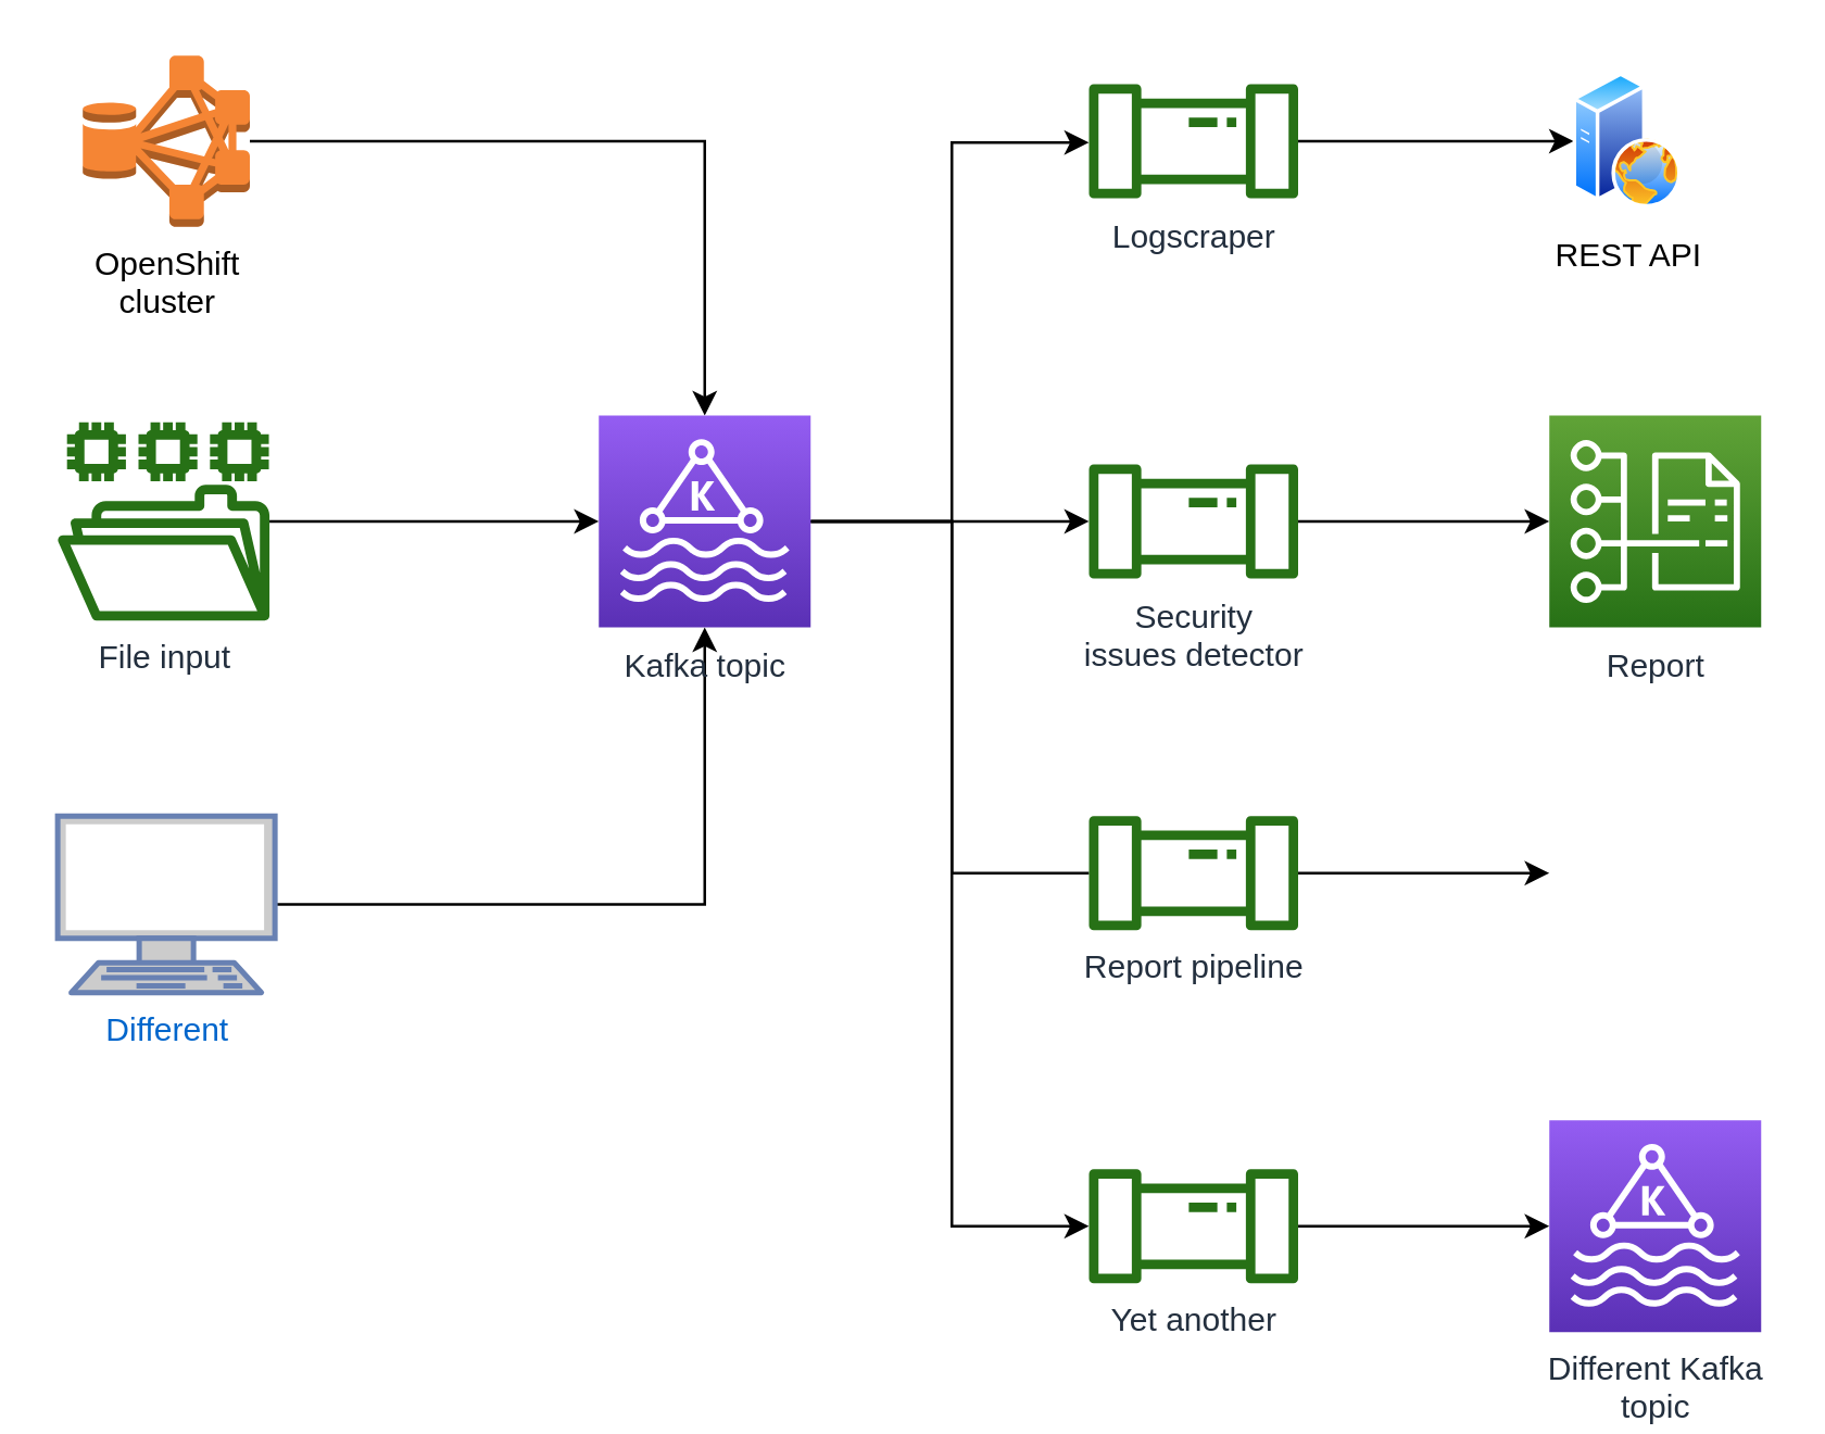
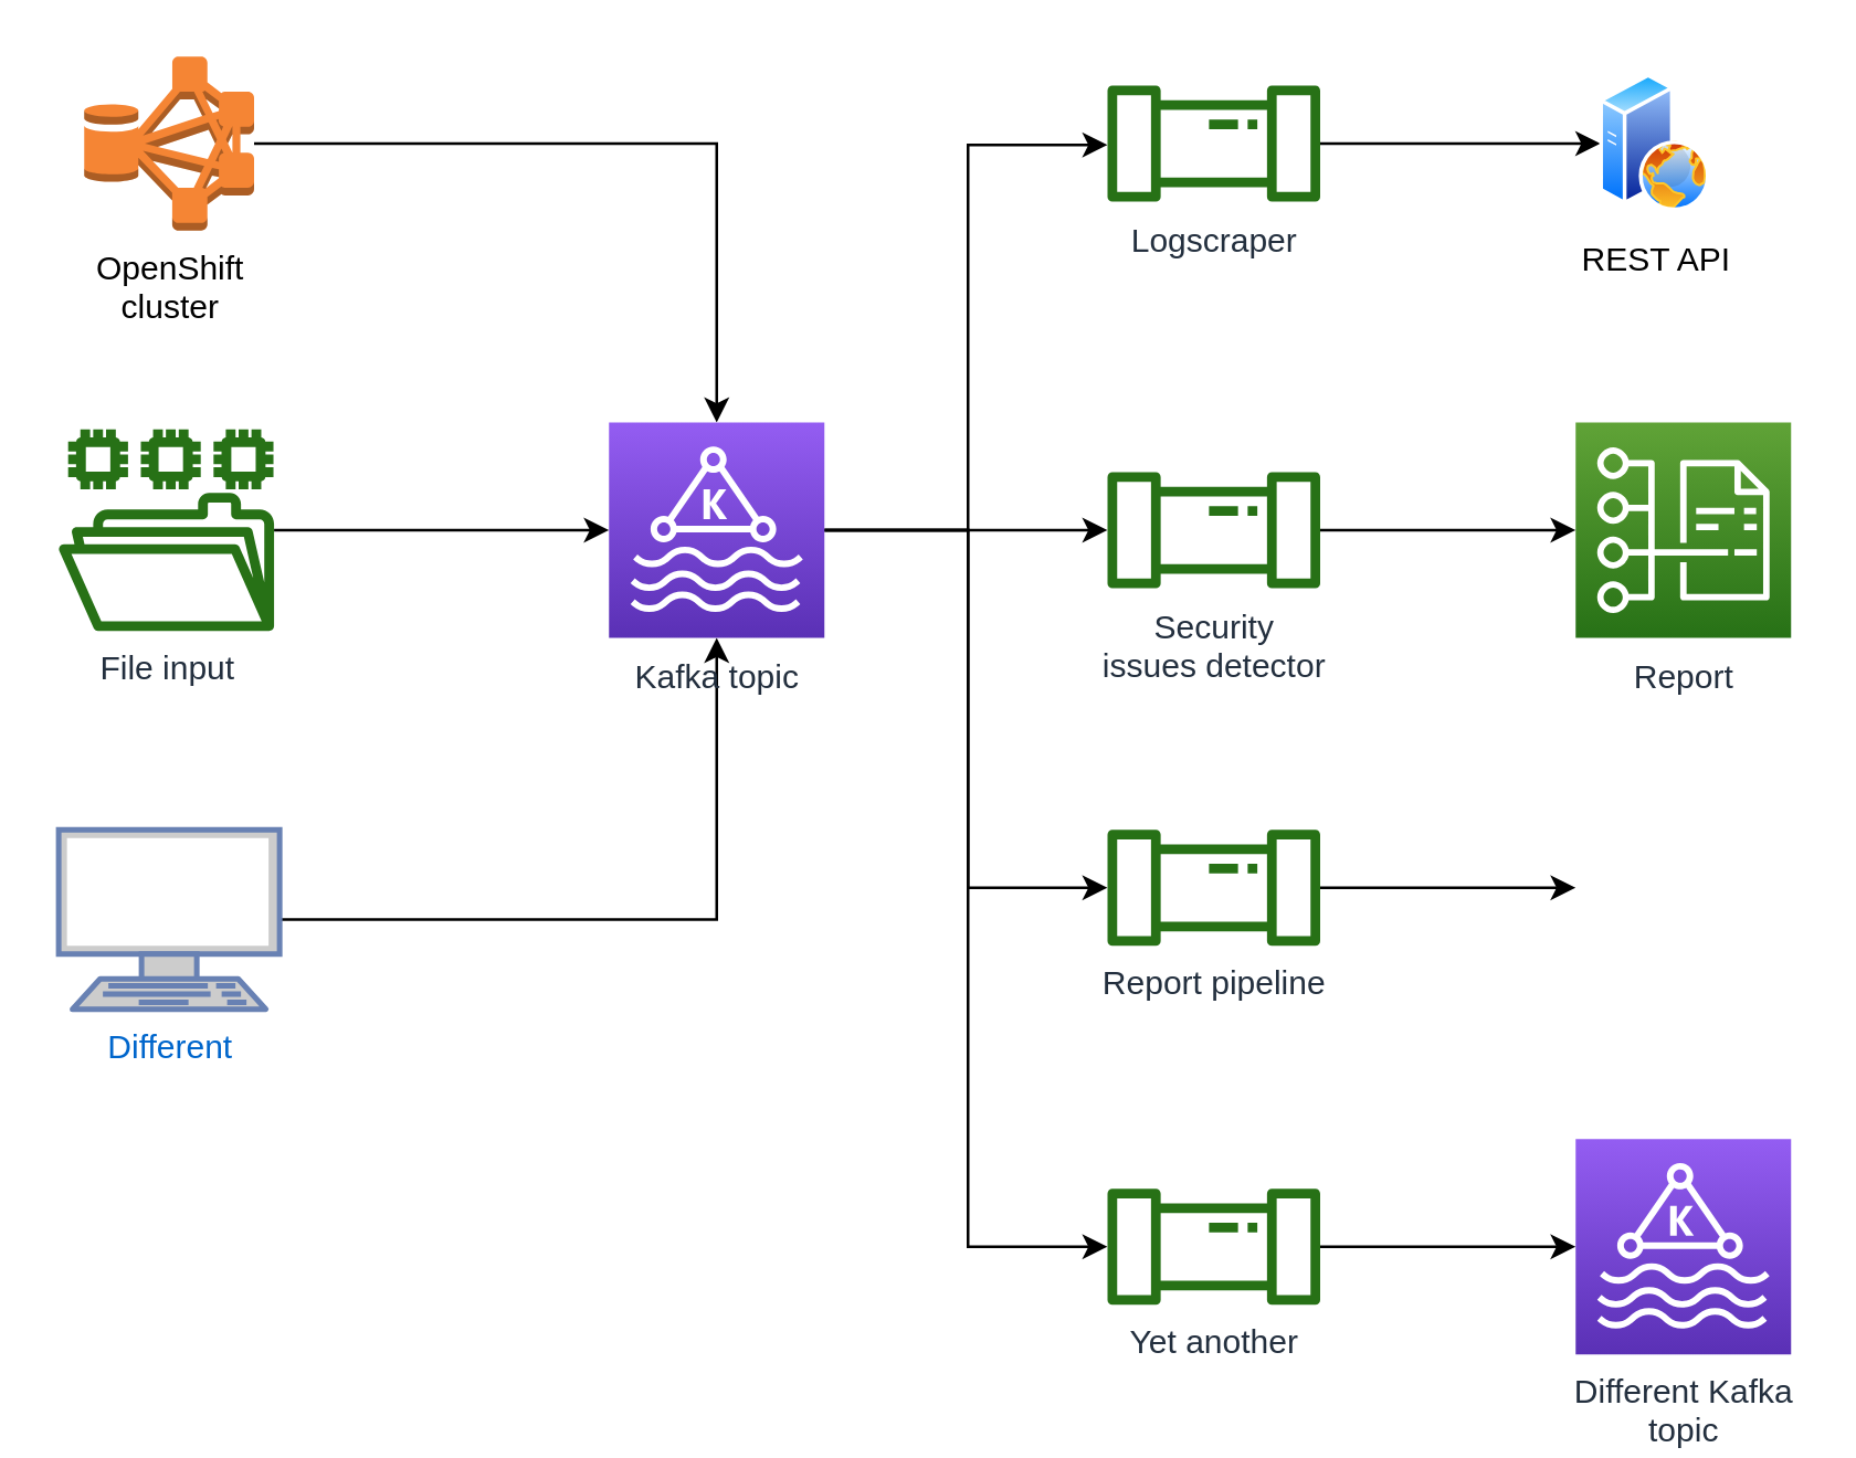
  <mxCell id="0" />
  <mxCell id="1" parent="0" />
  <mxCell id="2" value="" style="edgeStyle=orthogonalEdgeStyle;rounded=0;orthogonalLoop=1;jettySize=auto;html=1;" edge="1" parent="1" source="3" target="12"><mxGeometry relative="1" as="geometry"><mxPoint x="171.5" y="51.5" as="targetPoint" /></mxGeometry></mxCell>
  <mxCell id="3" value="&lt;div&gt;OpenShift&lt;/div&gt;&lt;div&gt;cluster&lt;br&gt;&lt;/div&gt;" style="outlineConnect=0;dashed=0;verticalLabelPosition=bottom;verticalAlign=top;align=center;html=1;shape=mxgraph.aws3.hdfs_cluster;fillColor=#F58534;gradientColor=none;" vertex="1" parent="1"><mxGeometry x="30" y="20" width="61.5" height="63" as="geometry" /></mxCell>
  <mxCell id="4" value="" style="edgeStyle=orthogonalEdgeStyle;rounded=0;orthogonalLoop=1;jettySize=auto;html=1;" edge="1" parent="1" source="5" target="12"><mxGeometry relative="1" as="geometry"><mxPoint x="180.75" y="302.5" as="targetPoint" /></mxGeometry></mxCell>
  <mxCell id="5" value="Different" style="fontColor=#0066CC;verticalAlign=top;verticalLabelPosition=bottom;labelPosition=center;align=center;html=1;outlineConnect=0;fillColor=#CCCCCC;strokeColor=#6881B3;gradientColor=none;gradientDirection=north;strokeWidth=2;shape=mxgraph.networks.terminal;" vertex="1" parent="1"><mxGeometry x="20.75" y="300" width="80" height="65" as="geometry" /></mxCell>
  <mxCell id="6" value="" style="edgeStyle=orthogonalEdgeStyle;rounded=0;orthogonalLoop=1;jettySize=auto;html=1;" edge="1" parent="1" source="7" target="12"><mxGeometry relative="1" as="geometry"><mxPoint x="178.881" y="186.5" as="targetPoint" /></mxGeometry></mxCell>
  <mxCell id="7" value="File input" style="outlineConnect=0;fontColor=#232F3E;gradientColor=none;fillColor=#277116;strokeColor=none;dashed=0;verticalLabelPosition=bottom;verticalAlign=top;align=center;html=1;fontSize=12;fontStyle=0;aspect=fixed;pointerEvents=1;shape=mxgraph.aws4.file_system;" vertex="1" parent="1"><mxGeometry x="20.75" y="155" width="78" height="73" as="geometry" /></mxCell>
  <mxCell id="8" style="edgeStyle=orthogonalEdgeStyle;rounded=0;orthogonalLoop=1;jettySize=auto;html=1;" edge="1" parent="1" source="12" target="16"><mxGeometry relative="1" as="geometry" /></mxCell>
  <mxCell id="9" style="edgeStyle=orthogonalEdgeStyle;rounded=0;orthogonalLoop=1;jettySize=auto;html=1;" edge="1" parent="1" source="12" target="14"><mxGeometry relative="1" as="geometry"><Array as="points"><mxPoint x="350" y="192" /><mxPoint x="350" y="52" /></Array></mxGeometry></mxCell>
- <mxCell id="10" style="edgeStyle=orthogonalEdgeStyle;rounded=0;orthogonalLoop=1;jettySize=auto;html=1;endArrow=none;" edge="1" parent="1" source="12" target="17"><mxGeometry relative="1" as="geometry"><Array as="points"><mxPoint x="350" y="192" /><mxPoint x="350" y="321" /></Array></mxGeometry></mxCell>
+ <mxCell id="10" style="edgeStyle=orthogonalEdgeStyle;rounded=0;orthogonalLoop=1;jettySize=auto;html=1;" edge="1" parent="1" source="12" target="17"><mxGeometry relative="1" as="geometry"><Array as="points"><mxPoint x="350" y="192" /><mxPoint x="350" y="321" /></Array></mxGeometry></mxCell>
  <mxCell id="11" style="edgeStyle=orthogonalEdgeStyle;rounded=0;orthogonalLoop=1;jettySize=auto;html=1;" edge="1" parent="1" source="12" target="24"><mxGeometry relative="1" as="geometry"><Array as="points"><mxPoint x="350" y="192" /><mxPoint x="350" y="451" /></Array></mxGeometry></mxCell>
  <mxCell id="12" value="Kafka topic" style="outlineConnect=0;fontColor=#232F3E;gradientColor=#945DF2;gradientDirection=north;fillColor=#5A30B5;strokeColor=#ffffff;dashed=0;verticalLabelPosition=bottom;verticalAlign=top;align=center;html=1;fontSize=12;fontStyle=0;aspect=fixed;shape=mxgraph.aws4.resourceIcon;resIcon=mxgraph.aws4.managed_streaming_for_kafka;" vertex="1" parent="1"><mxGeometry x="220" y="152.5" width="78" height="78" as="geometry" /></mxCell>
  <mxCell id="13" style="edgeStyle=orthogonalEdgeStyle;rounded=0;orthogonalLoop=1;jettySize=auto;html=1;" edge="1" parent="1" source="14" target="18"><mxGeometry relative="1" as="geometry" /></mxCell>
  <mxCell id="14" value="Logscraper" style="outlineConnect=0;fontColor=#232F3E;gradientColor=none;fillColor=#277116;strokeColor=none;dashed=0;verticalLabelPosition=bottom;verticalAlign=top;align=center;html=1;fontSize=12;fontStyle=0;aspect=fixed;pointerEvents=1;shape=mxgraph.aws4.iot_analytics_pipeline;" vertex="1" parent="1"><mxGeometry x="400" y="30.5" width="78" height="42" as="geometry" /></mxCell>
  <mxCell id="15" style="edgeStyle=orthogonalEdgeStyle;rounded=0;orthogonalLoop=1;jettySize=auto;html=1;" edge="1" parent="1" source="16" target="19"><mxGeometry relative="1" as="geometry" /></mxCell>
  <mxCell id="16" value="&lt;div&gt;Security&lt;/div&gt;&lt;div&gt;issues detector&lt;br&gt;&lt;/div&gt;" style="outlineConnect=0;fontColor=#232F3E;gradientColor=none;fillColor=#277116;strokeColor=none;dashed=0;verticalLabelPosition=bottom;verticalAlign=top;align=center;html=1;fontSize=12;fontStyle=0;aspect=fixed;pointerEvents=1;shape=mxgraph.aws4.iot_analytics_pipeline;" vertex="1" parent="1"><mxGeometry x="400" y="170.5" width="78" height="42" as="geometry" /></mxCell>
  <mxCell id="17" value="Report pipeline" style="outlineConnect=0;fontColor=#232F3E;gradientColor=none;fillColor=#277116;strokeColor=none;dashed=0;verticalLabelPosition=bottom;verticalAlign=top;align=center;html=1;fontSize=12;fontStyle=0;aspect=fixed;pointerEvents=1;shape=mxgraph.aws4.iot_analytics_pipeline;" vertex="1" parent="1"><mxGeometry x="400" y="300" width="78" height="42" as="geometry" /></mxCell>
  <mxCell id="18" value="REST API" style="aspect=fixed;perimeter=ellipsePerimeter;html=1;align=center;shadow=0;dashed=0;spacingTop=3;image;image=img/lib/active_directory/web_server.svg;" vertex="1" parent="1"><mxGeometry x="579" y="26.5" width="40" height="50" as="geometry" /></mxCell>
  <mxCell id="19" value="Report" style="outlineConnect=0;fontColor=#232F3E;gradientColor=#60A337;gradientDirection=north;fillColor=#277116;strokeColor=#ffffff;dashed=0;verticalLabelPosition=bottom;verticalAlign=top;align=center;html=1;fontSize=12;fontStyle=0;aspect=fixed;shape=mxgraph.aws4.resourceIcon;resIcon=mxgraph.aws4.cost_and_usage_report;" vertex="1" parent="1"><mxGeometry x="570" y="152.5" width="78" height="78" as="geometry" /></mxCell>
  <mxCell id="20" value="" style="shape=image;html=1;verticalAlign=top;verticalLabelPosition=bottom;labelBackgroundColor=#ffffff;imageAspect=0;aspect=fixed;image=https://cdn2.iconfinder.com/data/icons/freecns-cumulus/16/519660-164_QuestionMark-128.png" vertex="1" parent="1"><mxGeometry x="570" y="281" width="80" height="80" as="geometry" /></mxCell>
  <mxCell id="21" value="" style="endArrow=classic;html=1;entryX=0;entryY=0.5;entryDx=0;entryDy=0;" edge="1" parent="1" source="17" target="20"><mxGeometry width="50" height="50" relative="1" as="geometry"><mxPoint x="390" y="370" as="sourcePoint" /><mxPoint x="440" y="320" as="targetPoint" /></mxGeometry></mxCell>
  <mxCell id="22" value="&lt;div&gt;Different Kafka&lt;/div&gt;&lt;div&gt;topic&lt;br&gt;&lt;/div&gt;" style="outlineConnect=0;fontColor=#232F3E;gradientColor=#945DF2;gradientDirection=north;fillColor=#5A30B5;strokeColor=#ffffff;dashed=0;verticalLabelPosition=bottom;verticalAlign=top;align=center;html=1;fontSize=12;fontStyle=0;aspect=fixed;shape=mxgraph.aws4.resourceIcon;resIcon=mxgraph.aws4.managed_streaming_for_kafka;" vertex="1" parent="1"><mxGeometry x="570" y="412" width="78" height="78" as="geometry" /></mxCell>
  <mxCell id="23" style="edgeStyle=orthogonalEdgeStyle;rounded=0;orthogonalLoop=1;jettySize=auto;html=1;" edge="1" parent="1" source="24" target="22"><mxGeometry relative="1" as="geometry" /></mxCell>
  <mxCell id="24" value="Yet another" style="outlineConnect=0;fontColor=#232F3E;gradientColor=none;fillColor=#277116;strokeColor=none;dashed=0;verticalLabelPosition=bottom;verticalAlign=top;align=center;html=1;fontSize=12;fontStyle=0;aspect=fixed;pointerEvents=1;shape=mxgraph.aws4.iot_analytics_pipeline;" vertex="1" parent="1"><mxGeometry x="400" y="430" width="78" height="42" as="geometry" /></mxCell>
